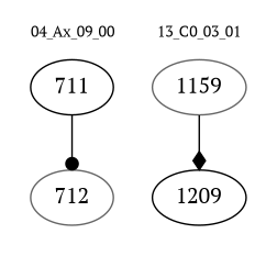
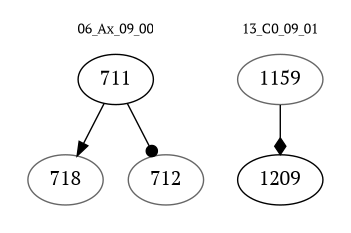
  digraph {
    fontname="PT Serif"
    node [color=gray40 fontname="PT Serif"]
    edge [color=black fontname="PT Serif"]
    n1 [color=black label=711]
+   n2 [label=718]
    n3 [label=712]
    n4 [label=1159]
    n5 [color=black label=1209]
    subgraph cluster_1 {
      color=white
      fontsize=10
-     label="04_Ax_09_00"
+     label="06_Ax_09_00"
      n1
+     n2
      n3
    }
    subgraph cluster_2 {
      color=white
      fontsize=10
-     label="13_C0_03_01"
+     label="13_C0_09_01"
      n4
      n5
    }
+   n1 -> n2 [arrowhead=normal]
    n1 -> n3 [arrowhead=dot]
    n4 -> n5 [arrowhead=diamond]
  }
